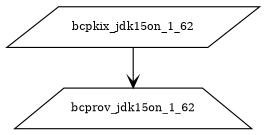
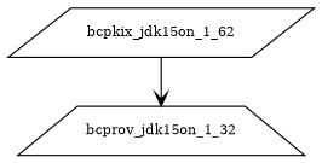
  digraph {
    node [fontsize=10.0]
    bcpkix_jdk15on_1_62 [shape=parallelogram]
-   bcprov_jdk15on_1_62 [shape=trapezium]
+   bcprov_jdk15on_1_62 [shape=trapezium label=bcprov_jdk15on_1_32]
    bcpkix_jdk15on_1_62 -> bcprov_jdk15on_1_62 [arrowhead=vee]
  }
